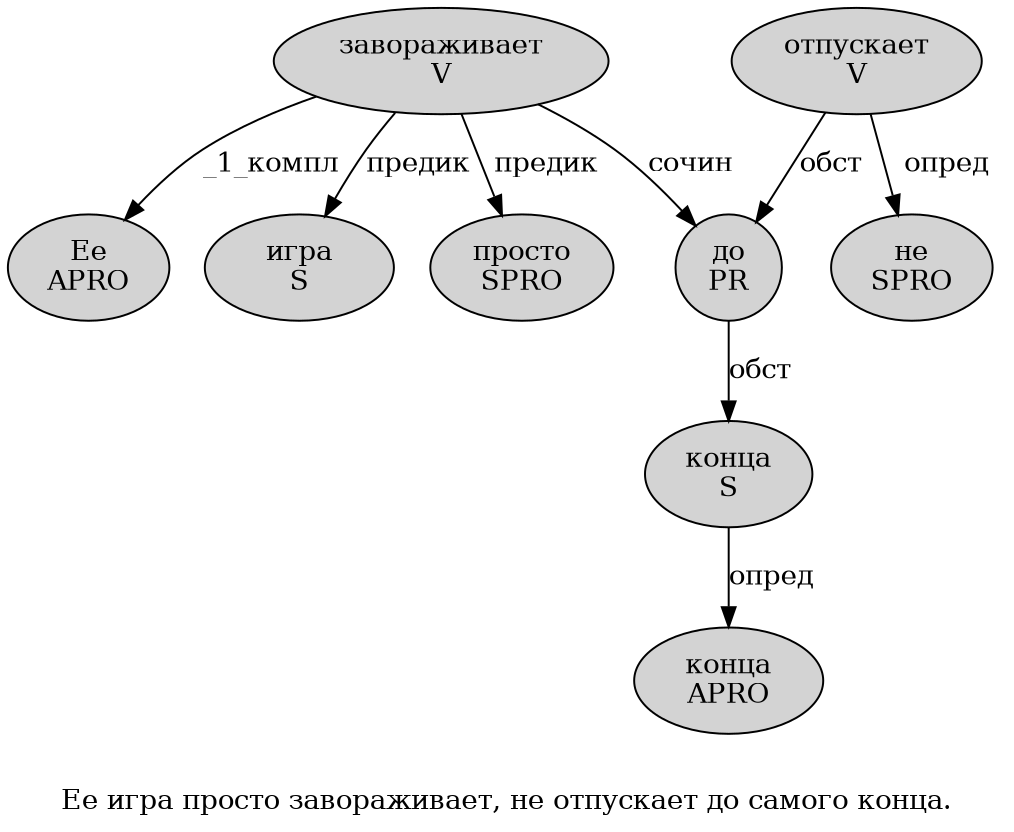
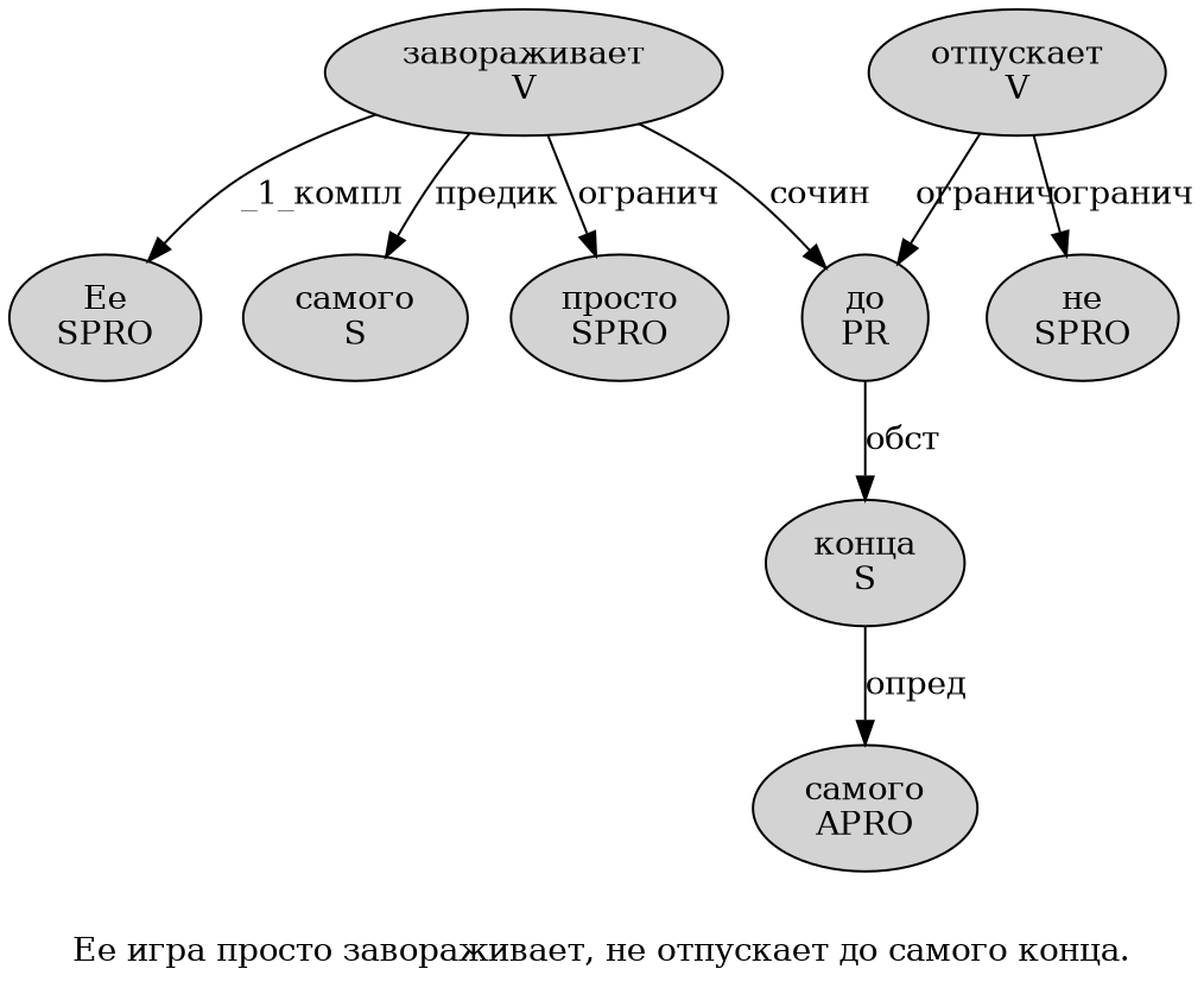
  digraph {
    label="Ее игра просто завораживает, не отпускает до самого конца."
    node [fillcolor=lightgray penwidth=1 shape=ellipse style=filled]
-   n1 [label="Ее\nAPRO"]
-   n2 [label="игра\nS"]
+   n1 [label="Ее\nSPRO"]
+   n2 [label="самого\nS"]
    n3 [label="просто\nSPRO"]
    n4 [label="завораживает\nV"]
    n5 [label="до\nPR"]
    n6 [label="отпускает\nV"]
    n7 [label="не\nSPRO"]
    n8 [label="конца\nS"]
-   n9 [label="конца\nAPRO"]
+   n9 [label="самого\nAPRO"]
    n4 -> n1 [label="_1_компл"]
    n4 -> n2 [label="предик"]
-   n4 -> n3 [label="предик"]
+   n4 -> n3 [label="огранич"]
    n4 -> n5 [label="сочин"]
    n5 -> n8 [label="обст"]
-   n6 -> n5 [label="обст"]
-   n6 -> n7 [label="опред"]
+   n6 -> n5 [label="огранич"]
+   n6 -> n7 [label="огранич"]
    n8 -> n9 [label="опред"]
  }
